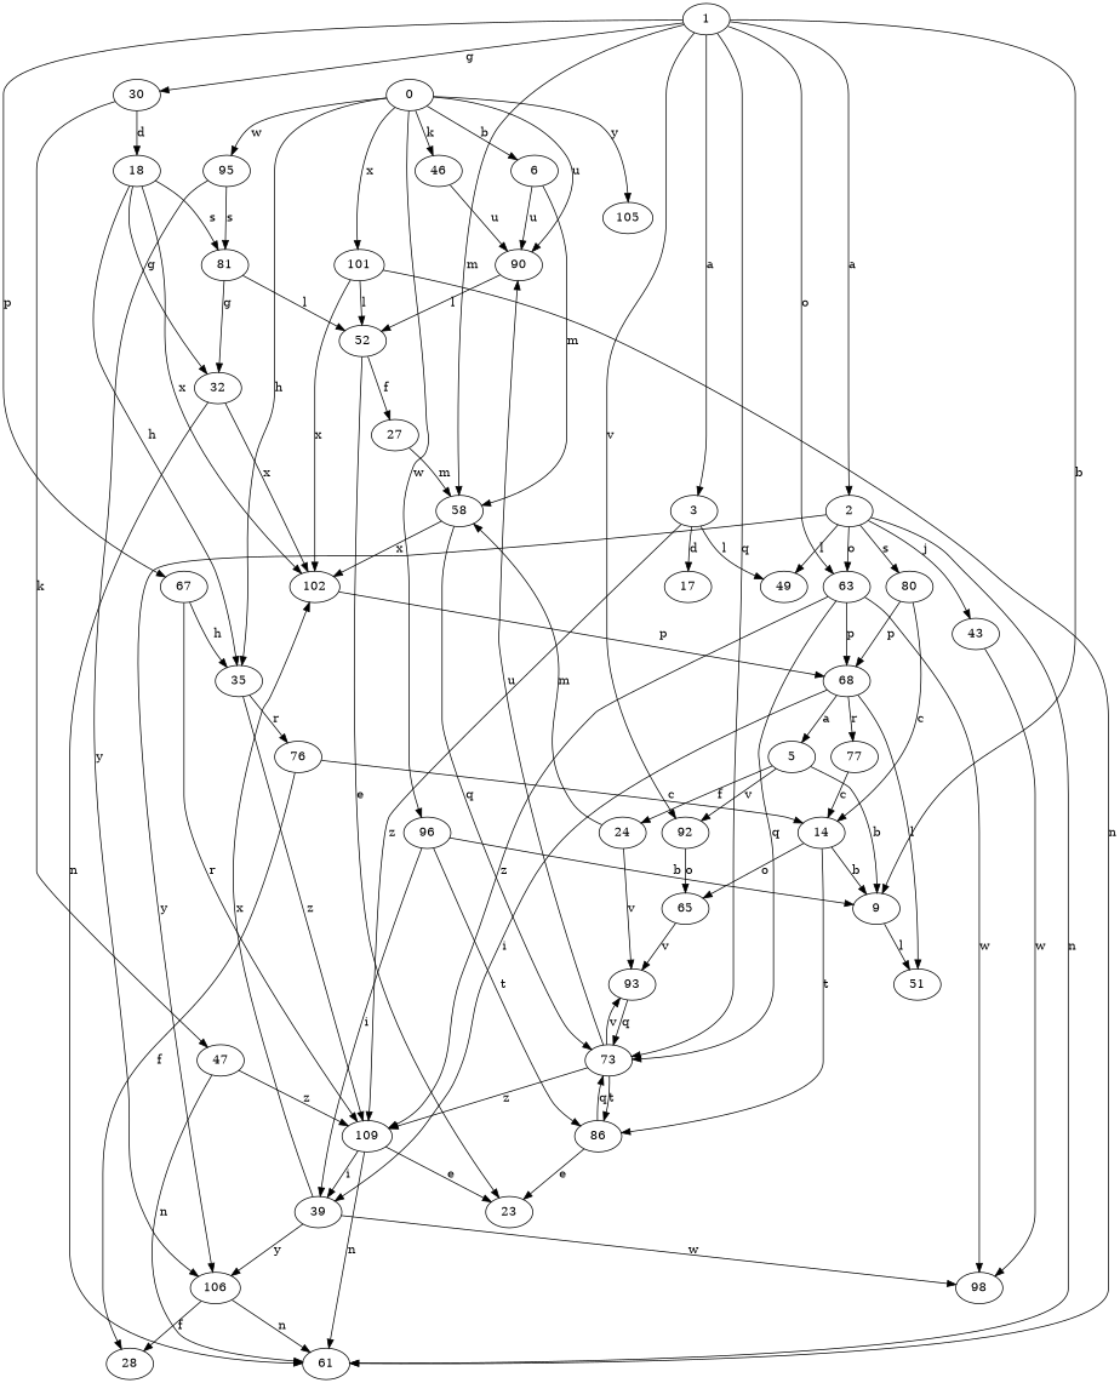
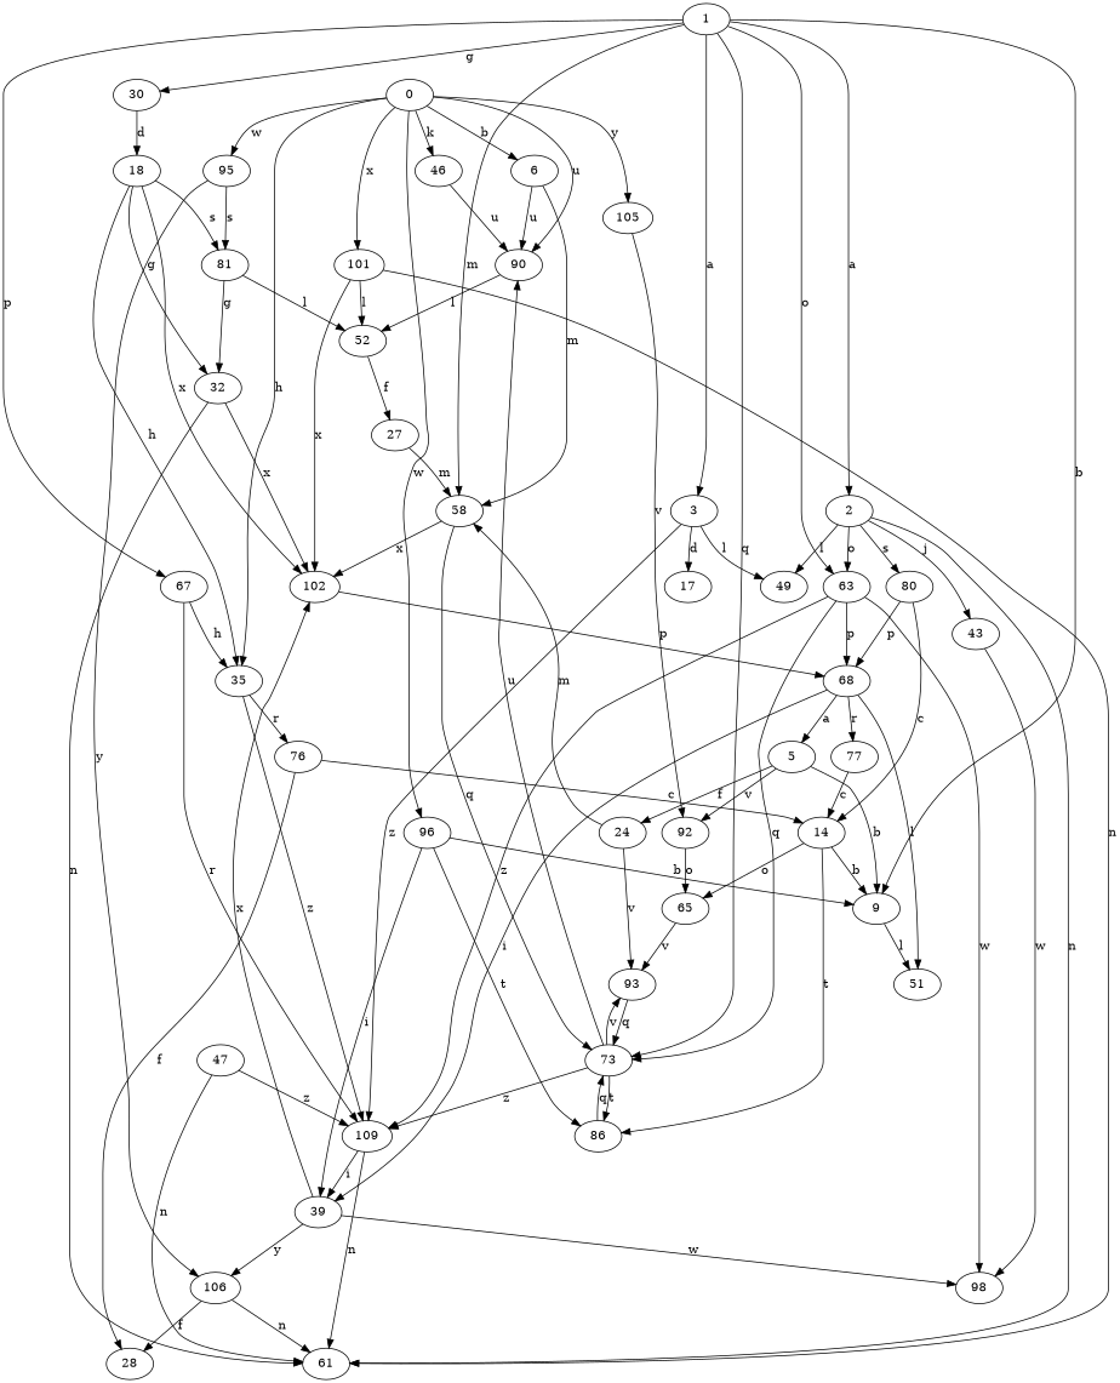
  strict digraph {
    0
    6
    35
    46
    90
    95
    96
    101
    105
    58
    109
    76
    52
    106
    81
    9
    39
    86
    61
    102
    1
    2
    3
    30
    63
    67
    73
    92
    43
    49
    80
    17
    51
    18
    47
    98
    68
    93
    65
    14
    28
-   23
    5
    24
    32
    27
    77
    0 -> 6 [label=b]
    0 -> 35 [label=h]
    0 -> 46 [label=k]
    0 -> 90 [label=u]
    0 -> 95 [label=w]
    0 -> 96 [label=w]
    0 -> 101 [label=x]
    0 -> 105 [label=y]
    6 -> 90 [label=u]
    6 -> 58 [label=m]
    35 -> 109 [label=z]
    35 -> 76 [label=r]
    46 -> 90 [label=u]
    90 -> 52 [label=l]
    95 -> 106 [label=y]
    95 -> 81 [label=s]
    96 -> 9 [label=b]
    96 -> 39 [label=i]
    96 -> 86 [label=t]
    101 -> 52 [label=l]
    101 -> 61 [label=n]
    101 -> 102 [label=x]
    58 -> 102 [label=x]
    58 -> 73 [label=q]
    109 -> 39 [label=i]
    109 -> 61 [label=n]
-   109 -> 23 [label=e]
    76 -> 14 [label=c]
    76 -> 28 [label=f]
-   52 -> 23 [label=e]
    52 -> 27 [label=f]
    106 -> 61 [label=n]
    106 -> 28 [label=f]
    81 -> 52 [label=l]
    81 -> 32 [label=g]
    9 -> 51 [label=l]
    39 -> 106 [label=y]
    39 -> 102 [label=x]
    39 -> 98 [label=w]
    86 -> 73 [label=q]
-   86 -> 23 [label=e]
    102 -> 68 [label=p]
    1 -> 58 [label=m]
    1 -> 9 [label=b]
    1 -> 2 [label=a]
    1 -> 3 [label=a]
    1 -> 30 [label=g]
    1 -> 63 [label=o]
    1 -> 67 [label=p]
    1 -> 73 [label=q]
-   1 -> 92 [label=v]
-   2 -> 106 [label=y]
+   105 -> 92 [label=v]
    2 -> 61 [label=n]
    2 -> 63 [label=o]
    2 -> 43 [label=j]
    2 -> 49 [label=l]
    2 -> 80 [label=s]
    3 -> 109 [label=z]
    3 -> 49 [label=l]
    3 -> 17 [label=d]
    30 -> 18 [label=d]
-   30 -> 47 [label=k]
    63 -> 109 [label=z]
    63 -> 73 [label=q]
    63 -> 98 [label=w]
    63 -> 68 [label=p]
    67 -> 35 [label=h]
    67 -> 109 [label=r]
    73 -> 90 [label=u]
    73 -> 109 [label=z]
    73 -> 86 [label=t]
    73 -> 93 [label=v]
    92 -> 65 [label=o]
    43 -> 98 [label=w]
    80 -> 68 [label=p]
    80 -> 14 [label=c]
    18 -> 35 [label=h]
    18 -> 81 [label=s]
    18 -> 102 [label=x]
    18 -> 32 [label=g]
    47 -> 109 [label=z]
    47 -> 61 [label=n]
    68 -> 39 [label=i]
    68 -> 51 [label=l]
    68 -> 5 [label=a]
    68 -> 77 [label=r]
    93 -> 73 [label=q]
    65 -> 93 [label=v]
    14 -> 9 [label=b]
    14 -> 86 [label=t]
    14 -> 65 [label=o]
    5 -> 9 [label=b]
    5 -> 92 [label=v]
    5 -> 24 [label=f]
    24 -> 58 [label=m]
    24 -> 93 [label=v]
    32 -> 61 [label=n]
    32 -> 102 [label=x]
    27 -> 58 [label=m]
    77 -> 14 [label=c]
  }
